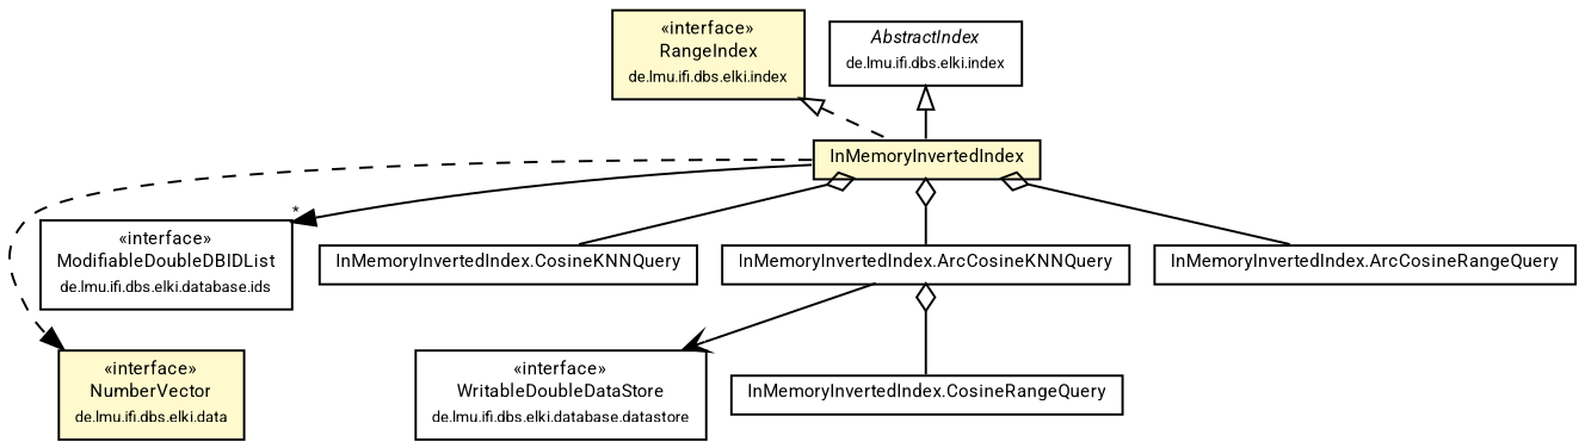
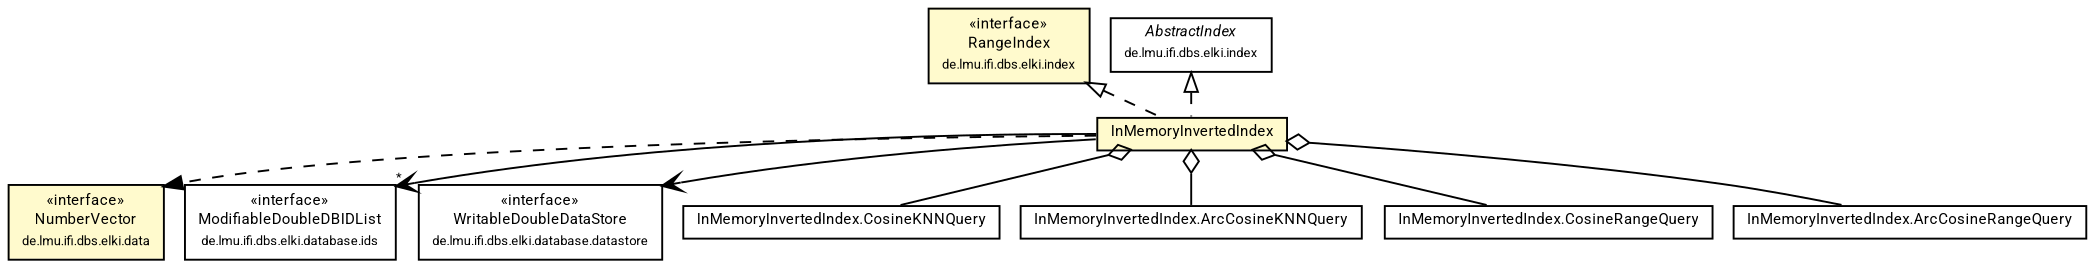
  digraph {
    nodesep=0.15
    rankdir=TB
    ranksep=0.25
    node [fontcolor=black fontname=Roboto fontsize=8 margin=0 shape=plaintext]
    edge [arrowtail=ediamond color=black dir=back fontname=Roboto fontsize=7 labelfontname=Roboto labelfontsize=7 weight=4 arrowhead=none]
    n1 [height=0 label=<<table title="de.lmu.ifi.dbs.elki.index.RangeIndex" border="0" cellborder="1" cellspacing="0" cellpadding="2" bgcolor="LemonChiffon" href="../RangeIndex.html" target="_parent"> 		<tr><td><table border="0" cellspacing="0" cellpadding="1"> 		<tr><td align="center" balign="center"> &#171;interface&#187; </td></tr> 		<tr><td align="center" balign="center"> <font face="Roboto">RangeIndex</font> </td></tr> 		<tr><td align="center" balign="center"> <font face="Roboto" point-size="7.0">de.lmu.ifi.dbs.elki.index</font> </td></tr> 		</table></td></tr> 		</table>> width=0]
    n2 [height=0 label=<<table title="de.lmu.ifi.dbs.elki.index.invertedlist.InMemoryInvertedIndex" border="0" cellborder="1" cellspacing="0" cellpadding="2" bgcolor="lemonChiffon" href="InMemoryInvertedIndex.html" target="_parent"> 		<tr><td><table border="0" cellspacing="0" cellpadding="1"> 		<tr><td align="center" balign="center"> <font face="Roboto">InMemoryInvertedIndex</font> </td></tr> 		</table></td></tr> 		</table>> width=0]
    n3 [height=0 label=<<table title="de.lmu.ifi.dbs.elki.data.NumberVector" border="0" cellborder="1" cellspacing="0" cellpadding="2" bgcolor="LemonChiffon" href="../../data/NumberVector.html" target="_parent"> 		<tr><td><table border="0" cellspacing="0" cellpadding="1"> 		<tr><td align="center" balign="center"> &#171;interface&#187; </td></tr> 		<tr><td align="center" balign="center"> <font face="Roboto">NumberVector</font> </td></tr> 		<tr><td align="center" balign="center"> <font face="Roboto" point-size="7.0">de.lmu.ifi.dbs.elki.data</font> </td></tr> 		</table></td></tr> 		</table>> width=0]
    n4 [height=0 label=<<table title="de.lmu.ifi.dbs.elki.database.ids.ModifiableDoubleDBIDList" border="0" cellborder="1" cellspacing="0" cellpadding="2" href="../../database/ids/ModifiableDoubleDBIDList.html" target="_parent"> 		<tr><td><table border="0" cellspacing="0" cellpadding="1"> 		<tr><td align="center" balign="center"> &#171;interface&#187; </td></tr> 		<tr><td align="center" balign="center"> <font face="Roboto">ModifiableDoubleDBIDList</font> </td></tr> 		<tr><td align="center" balign="center"> <font face="Roboto" point-size="7.0">de.lmu.ifi.dbs.elki.database.ids</font> </td></tr> 		</table></td></tr> 		</table>> width=0]
    n5 [height=0 label=<<table title="de.lmu.ifi.dbs.elki.database.datastore.WritableDoubleDataStore" border="0" cellborder="1" cellspacing="0" cellpadding="2" href="../../database/datastore/WritableDoubleDataStore.html" target="_parent"> 		<tr><td><table border="0" cellspacing="0" cellpadding="1"> 		<tr><td align="center" balign="center"> &#171;interface&#187; </td></tr> 		<tr><td align="center" balign="center"> <font face="Roboto">WritableDoubleDataStore</font> </td></tr> 		<tr><td align="center" balign="center"> <font face="Roboto" point-size="7.0">de.lmu.ifi.dbs.elki.database.datastore</font> </td></tr> 		</table></td></tr> 		</table>> width=0]
    n6 [height=0 label=<<table title="de.lmu.ifi.dbs.elki.index.invertedlist.InMemoryInvertedIndex.CosineKNNQuery" border="0" cellborder="1" cellspacing="0" cellpadding="2" href="InMemoryInvertedIndex.CosineKNNQuery.html" target="_parent"> 		<tr><td><table border="0" cellspacing="0" cellpadding="1"> 		<tr><td align="center" balign="center"> <font face="Roboto">InMemoryInvertedIndex.CosineKNNQuery</font> </td></tr> 		</table></td></tr> 		</table>> width=0]
    n7 [height=0 label=<<table title="de.lmu.ifi.dbs.elki.index.invertedlist.InMemoryInvertedIndex.ArcCosineKNNQuery" border="0" cellborder="1" cellspacing="0" cellpadding="2" href="InMemoryInvertedIndex.ArcCosineKNNQuery.html" target="_parent"> 		<tr><td><table border="0" cellspacing="0" cellpadding="1"> 		<tr><td align="center" balign="center"> <font face="Roboto">InMemoryInvertedIndex.ArcCosineKNNQuery</font> </td></tr> 		</table></td></tr> 		</table>> width=0]
    n8 [height=0 label=<<table title="de.lmu.ifi.dbs.elki.index.invertedlist.InMemoryInvertedIndex.CosineRangeQuery" border="0" cellborder="1" cellspacing="0" cellpadding="2" href="InMemoryInvertedIndex.CosineRangeQuery.html" target="_parent"> 		<tr><td><table border="0" cellspacing="0" cellpadding="1"> 		<tr><td align="center" balign="center"> <font face="Roboto">InMemoryInvertedIndex.CosineRangeQuery</font> </td></tr> 		</table></td></tr> 		</table>> width=0]
    n9 [height=0 label=<<table title="de.lmu.ifi.dbs.elki.index.invertedlist.InMemoryInvertedIndex.ArcCosineRangeQuery" border="0" cellborder="1" cellspacing="0" cellpadding="2" href="InMemoryInvertedIndex.ArcCosineRangeQuery.html" target="_parent"> 		<tr><td><table border="0" cellspacing="0" cellpadding="1"> 		<tr><td align="center" balign="center"> <font face="Roboto">InMemoryInvertedIndex.ArcCosineRangeQuery</font> </td></tr> 		</table></td></tr> 		</table>> width=0]
    n10 [height=0 label=<<table title="de.lmu.ifi.dbs.elki.index.AbstractIndex" border="0" cellborder="1" cellspacing="0" cellpadding="2" href="../AbstractIndex.html" target="_parent"> 		<tr><td><table border="0" cellspacing="0" cellpadding="1"> 		<tr><td align="center" balign="center"> <font face="Roboto"><i>AbstractIndex</i></font> </td></tr> 		<tr><td align="center" balign="center"> <font face="Roboto" point-size="7.0">de.lmu.ifi.dbs.elki.index</font> </td></tr> 		</table></td></tr> 		</table>> width=0]
    n1 -> n2 [arrowtail=empty style=dashed weight=9 arrowhead=""]
    n2 -> n3 [arrowhead=normal style=dashed weight=0 arrowtail="" dir=""]
-   n2 -> n4 [arrowhead=normal headlabel="*" weight=1 arrowtail="" dir=""]
-   n7 -> n5 [arrowhead=open weight=1 arrowtail="" dir=""]
+   n2 -> n4 [arrowhead=open headlabel="*" weight=1 arrowtail="" dir=""]
+   n2 -> n5 [arrowhead=open weight=1 arrowtail="" dir=""]
    n2 -> n6
    n2 -> n7
-   n7 -> n8
+   n2 -> n8
    n2 -> n9
-   n10 -> n2 [arrowtail=empty weight=10 arrowhead=""]
+   n10 -> n2 [arrowtail=empty weight=10 style=dashed arrowhead=""]
  }
